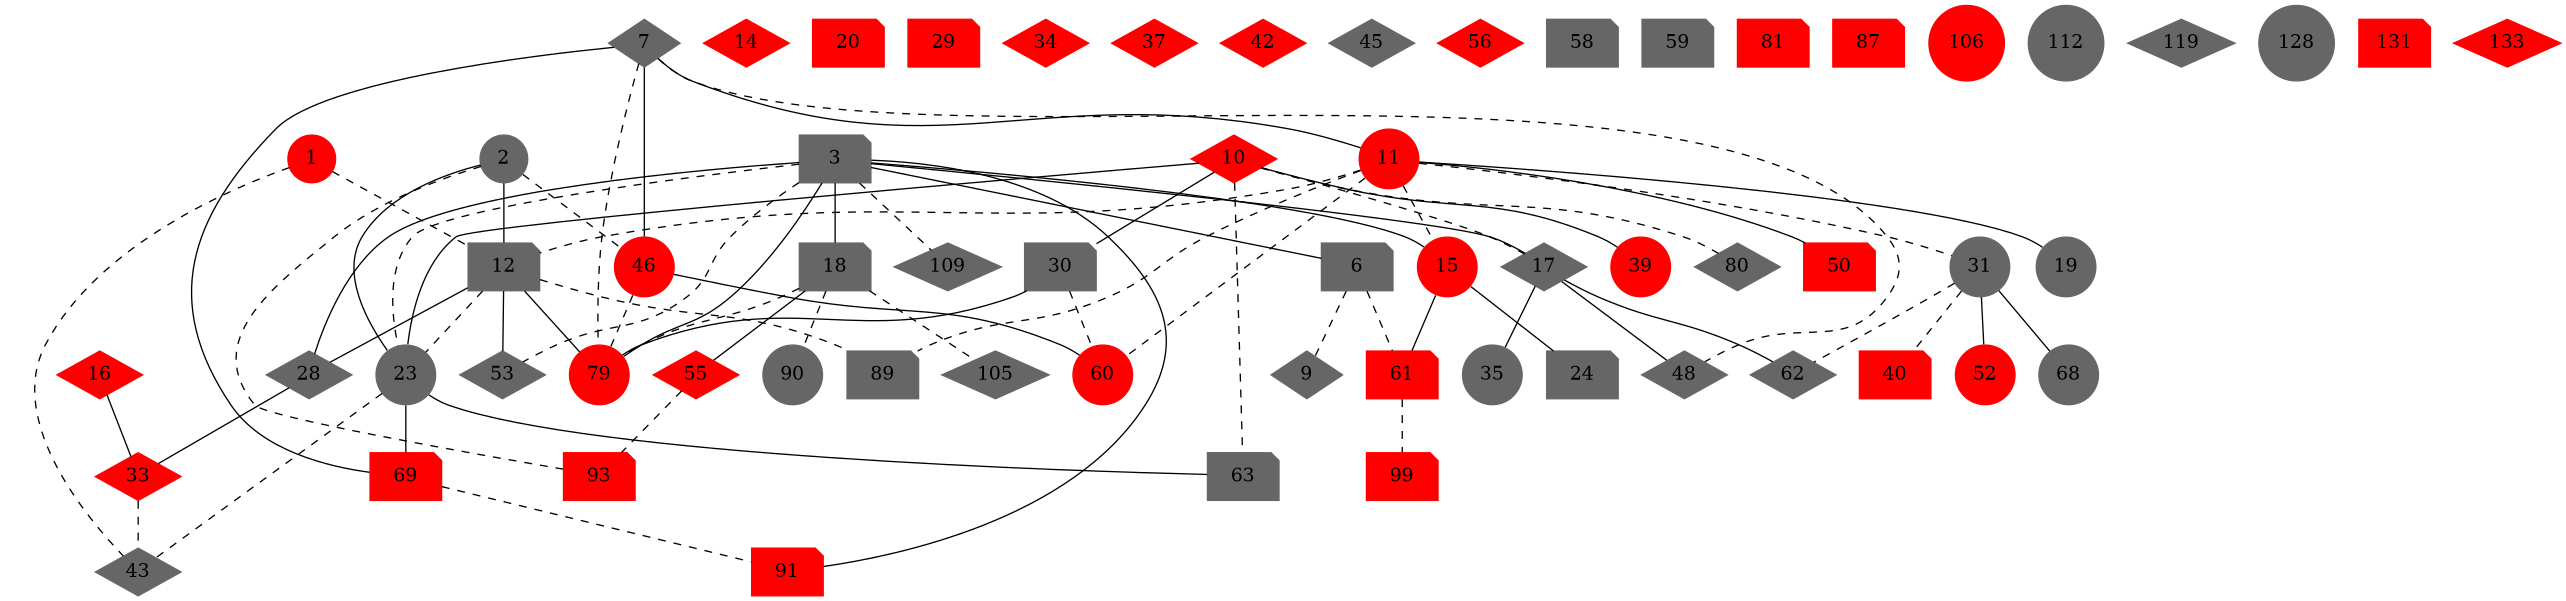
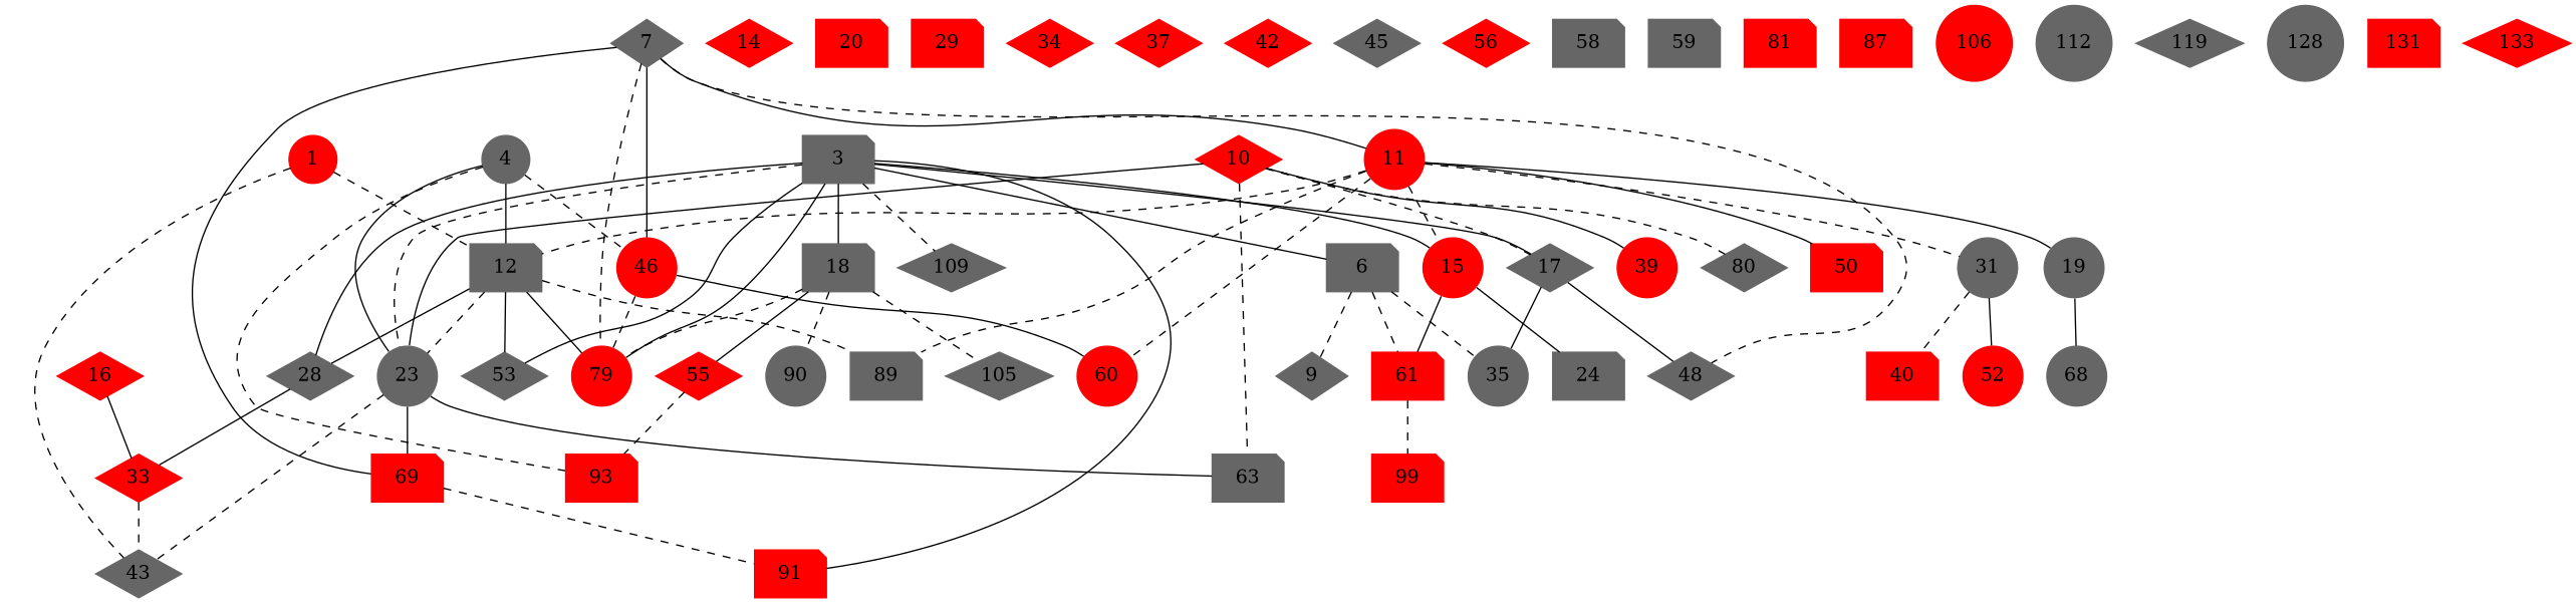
  graph {
    node [color=gray40 shape=diamond style=filled]
    edge [style=solid]
    1 [color=red shape=circle super="+5"]
    12 [shape=note super="+66"]
    43 [super="+115"]
    23 [shape=circle super="+26+110"]
    28 [super="+67+120"]
    53
    79 [color=red shape=circle super="+101"]
    89 [shape=note]
-   2 [shape=circle super="+4+49"]
+   2 [shape=circle super="+4+49" label=4]
    46 [color=red shape=circle super="+51"]
    93 [color=red shape=note]
    69 [color=red shape=note super="+78"]
    63 [shape=note super="+88"]
    60 [color=red shape=circle super="+65+76"]
    3 [shape=note super="+8+108+27"]
    6 [shape=note super="+121+22+47"]
    15 [color=red shape=circle super="+97+72"]
    17 [super="+85+96+71"]
    18 [shape=note super="+25+113"]
    91 [color=red shape=note]
    109
    9 [super="+92"]
    35 [shape=circle super="+44"]
    61 [color=red shape=note super="+104"]
    24 [shape=note]
    48 [super="+74"]
-   62
    55 [color=red super="+118"]
    n29 [label=90 shape=circle]
    105
    33 [color=red super="+64"]
    99 [color=red shape=note]
    7 [super="+21+73"]
    11 [color=red shape=circle super="+86+84"]
    19 [shape=circle super="+41"]
    31 [shape=circle super="+36+38"]
    50 [color=red shape=note super="+70+100"]
    10 [color=red super="+54"]
-   30 [shape=note super="+77+90"]
    39 [color=red shape=circle]
    80 [super="+94"]
    40 [color=red shape=note]
    52 [color=red shape=circle]
    68 [shape=circle]
    14 [color=red]
    16 [color=red]
    20 [color=red shape=note]
    29 [color=red shape=note super="+132"]
    34 [color=red]
    37 [color=red]
    42 [color=red]
    45
    56 [color=red]
    58 [shape=note]
    59 [shape=note super="+82"]
    81 [color=red shape=note]
    87 [color=red shape=note]
    106 [color=red shape=circle]
    112 [shape=circle]
    119
    128 [shape=circle]
    131 [color=red shape=note]
    133 [color=red]
    1 -- 12 [style=dashed]
    1 -- 43 [style=dashed]
    12 -- 23 [style=dashed weight=2]
    12 -- 28
    12 -- 53
    12 -- 79
    12 -- 89 [style=dashed]
    23 -- 43 [style=dashed]
    23 -- 69
    23 -- 63
    28 -- 33
    2 -- 12 [weight=2]
    2 -- 23
    2 -- 46 [style=dashed]
    2 -- 93 [style=dashed]
    46 -- 79 [style=dashed weight=2]
    46 -- 60
    69 -- 91 [style=dashed]
    3 -- 23 [style=dashed weight=2]
    3 -- 28
-   3 -- 53 [style=dashed]
+   3 -- 53
    3 -- 79
    3 -- 6
    3 -- 15
    3 -- 17
    3 -- 18
    3 -- 91
    3 -- 109 [style=dashed]
    6 -- 9 [style=dashed]
+   6 -- 35 [style=dashed]
    6 -- 61 [style=dashed]
    15 -- 61
    15 -- 24
    17 -- 35
    17 -- 48
-   17 -- 62
    18 -- 79 [style=dashed]
    18 -- 55
    18 -- n29 [style=dashed]
    18 -- 105 [style=dashed]
    61 -- 99 [style=dashed]
    55 -- 93 [style=dashed]
    33 -- 43 [style=dashed]
    7 -- 79 [style=dashed]
    7 -- 46
    7 -- 69
    7 -- 48 [style=dashed]
    7 -- 11
    11 -- 12 [style=dashed]
    11 -- 89 [style=dashed]
    11 -- 60 [style=dashed]
    11 -- 15 [style=dashed]
    11 -- 19
    11 -- 31 [style=dashed]
    11 -- 50
-   31 -- 62 [style=dashed]
    31 -- 40 [style=dashed]
    31 -- 52
-   31 -- 68
+   19 -- 68
    10 -- 23
    10 -- 63 [style=dashed]
    10 -- 17 [style=dashed]
-   10 -- 30 [weight=2]
    10 -- 39
    10 -- 80 [style=dashed]
-   30 -- 79
-   30 -- 60 [style=dashed]
    16 -- 33
  }
